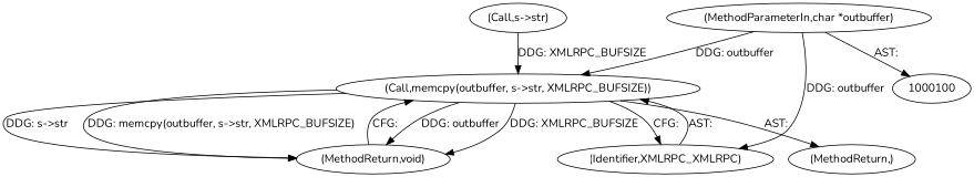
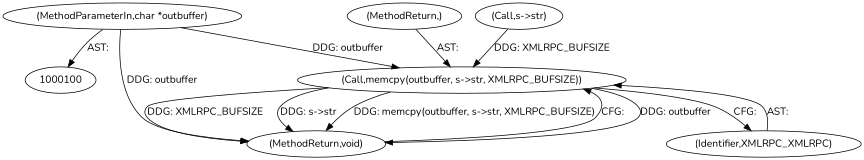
  digraph {
    fontname=Nunito
    node [fontname=Nunito]
    edge [fontname=Nunito]
    n1 [label="(Call,memcpy(outbuffer, s->str, XMLRPC_BUFSIZE))"]
    n2 [label="(MethodReturn,void)"]
    n3 [label="(Identifier,XMLRPC_XMLRPC)"]
    n4 [label="(MethodReturn,)"]
    n5 [label="(MethodParameterIn,char *outbuffer)"]
    1000100
    n7 [label="(Call,s->str)"]
    n1 -> n2 [label="DDG: outbuffer"]
    n1 -> n2 [label="DDG: XMLRPC_BUFSIZE"]
    n1 -> n2 [label="DDG: s->str"]
    n1 -> n2 [label="DDG: memcpy(outbuffer, s->str, XMLRPC_BUFSIZE)"]
    n1 -> n3 [label="CFG: "]
-   n1 -> n4 [label="AST: "]
+   n4 -> n1 [label="AST: "]
    n2 -> n1 [label="CFG: "]
    n3 -> n1 [label="AST: "]
    n5 -> n1 [label="DDG: outbuffer"]
-   n5 -> n3 [label="DDG: outbuffer"]
+   n5 -> n2 [label="DDG: outbuffer"]
    n5 -> 1000100 [label="AST: "]
    n7 -> n1 [label="DDG: XMLRPC_BUFSIZE"]
  }
